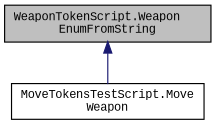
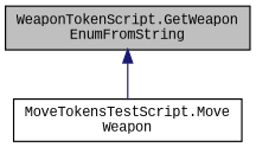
  digraph {
    rankdir=TB
    fontname="Liberation Mono"
    node [color=black fontname="Liberation Mono" fontsize=10 shape=record style=filled]
-   n1 [fillcolor=grey75 fontcolor=black height=0.2 label="WeaponTokenScript.Weapon\lEnumFromString" width=0.4]
+   n1 [fillcolor=grey75 fontcolor=black height=0.2 label="WeaponTokenScript.GetWeapon\lEnumFromString" width=0.4]
    n2 [fillcolor=white height=0.2 label="MoveTokensTestScript.Move\lWeapon" width=0.4]
    n1 -> n2 [color=midnightblue dir=back fontname="Liberation Mono" fontsize=10 labelfontname=Helvetica labelfontsize=10 style=solid]
  }
